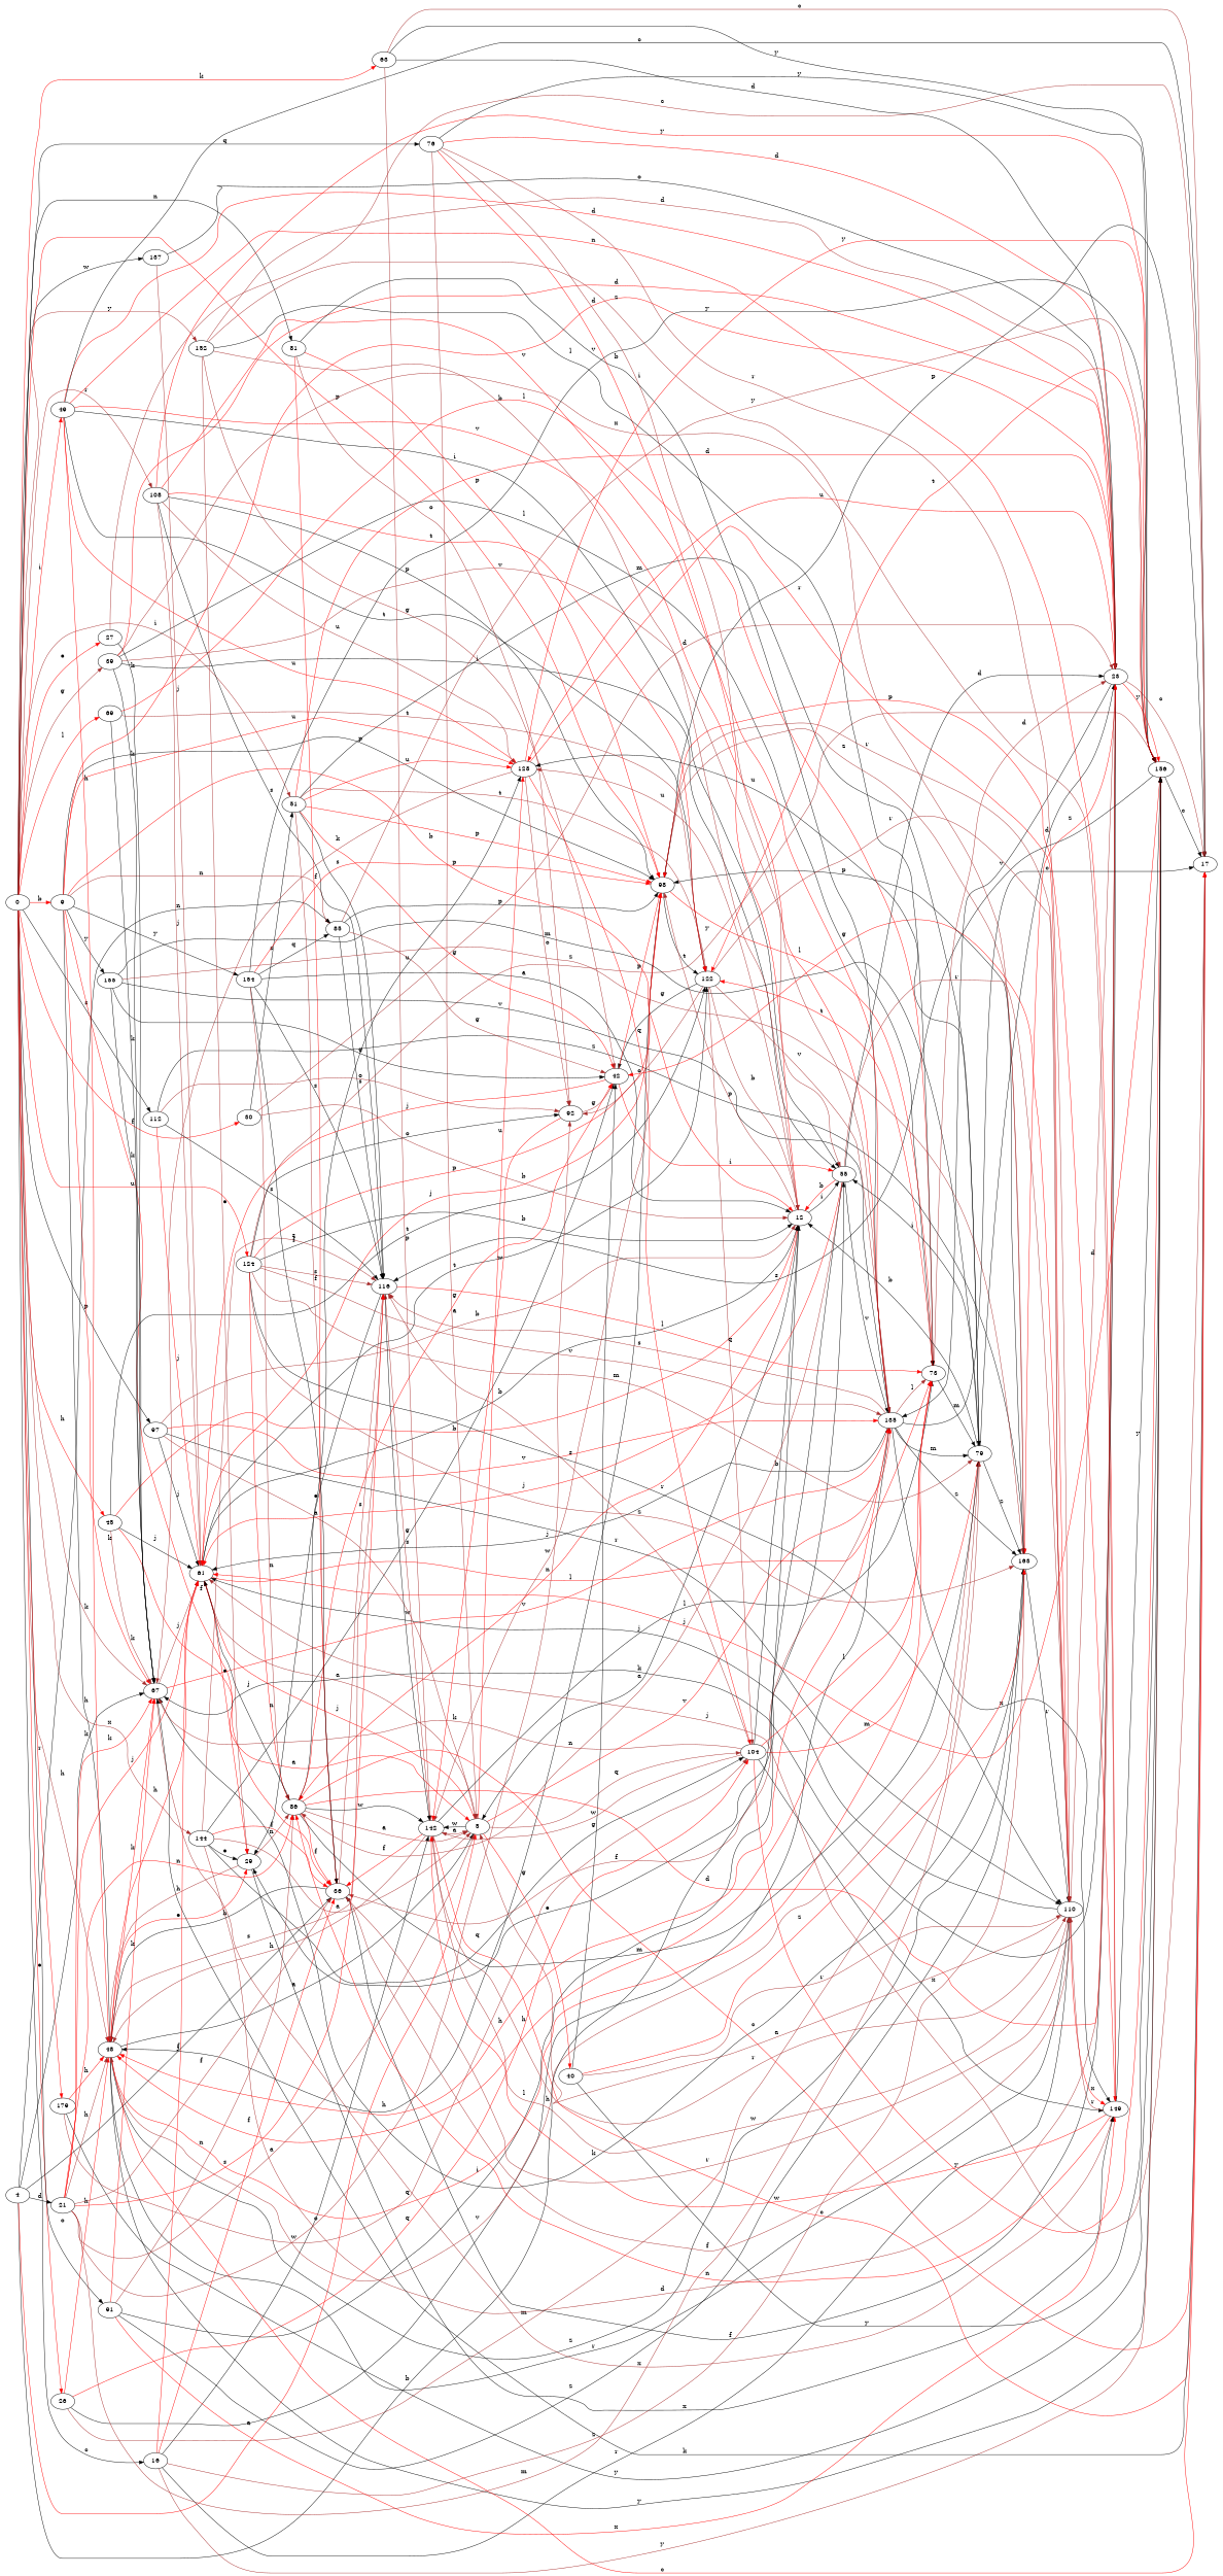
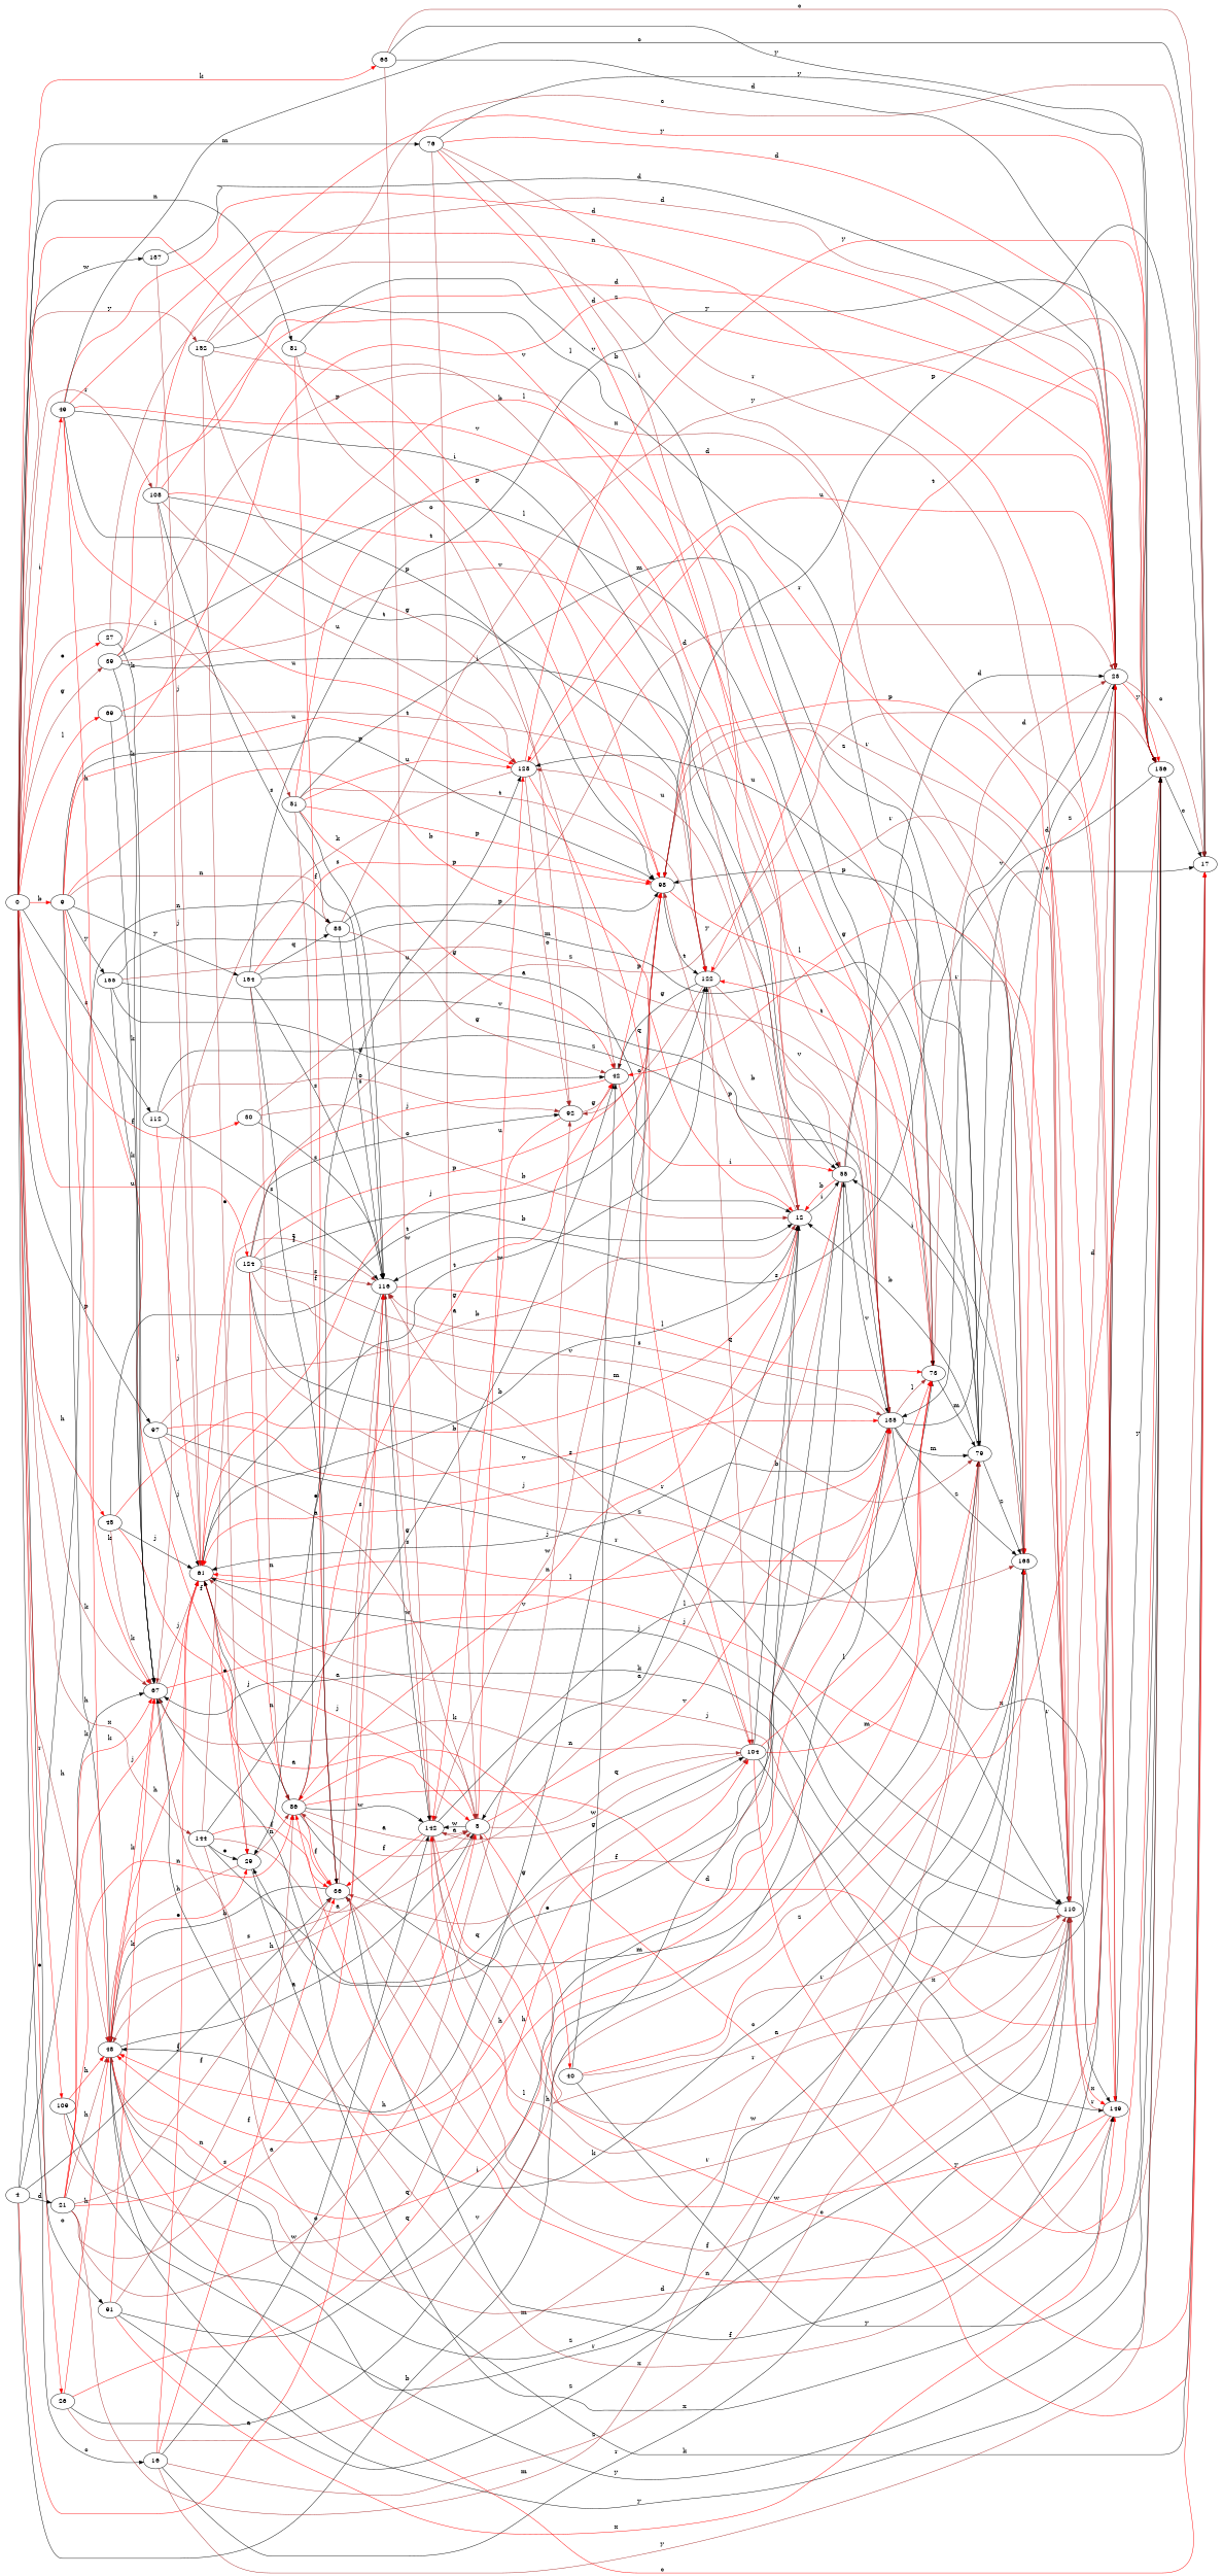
  strict digraph {
    rankdir=LR
    edge [color=black]
    0
    9
    16
    26
    27
    30
    39
    45
    48
    49
    51
    63
    67
    69
    76
    81
    91
    97
    98
    108
-   109 [label=179]
+   109
    112
    124
    137
    144
    152
    12
    36
    85
    128
    23
    154
    155
    61
    142
    110
    156
    163
    104
    135
    79
    17
    116
    55
    149
    73
    5
    122
    29
    42
    92
    86
    4
    21
    40
    0 -> 9 [color=red label=b]
    0 -> 16 [label=c]
    0 -> 26 [color=red label=e]
    0 -> 27 [color=red label=e]
    0 -> 30 [color=red label=f]
    0 -> 39 [color=brown label=g]
    0 -> 45 [color=red label=h]
    0 -> 48 [color=brown label=h]
    0 -> 49 [color=red label=i]
    0 -> 51 [color=brown label=i]
    0 -> 63 [color=red label=k]
    0 -> 67 [color=brown label=k]
    0 -> 69 [color=red label=l]
-   0 -> 76 [label=q]
+   0 -> 76 [label=m]
    0 -> 81 [label=n]
    0 -> 91 [label=o]
    0 -> 97 [label=p]
    0 -> 98 [color=red label=p]
    0 -> 108 [color=brown label=r]
    0 -> 109 [color=red label=r]
    0 -> 112 [label=s]
    0 -> 124 [color=red label=u]
    0 -> 137 [label=w]
    0 -> 144 [color=brown label=x]
    0 -> 152 [color=brown label=y]
    9 -> 48 [label=h]
    9 -> 67 [color=red label=k]
    9 -> 98 [label=p]
    9 -> 12 [color=red label=b]
    9 -> 36 [color=red label=f]
    9 -> 85 [color=brown label=n]
    9 -> 128 [color=red label=u]
    9 -> 23 [color=red label=d]
    9 -> 154 [label=y]
    9 -> 155 [label=y]
    16 -> 36 [color=red label=f]
    16 -> 61 [color=red label=j]
    16 -> 142 [label=w]
    16 -> 110 [label=r]
    16 -> 156 [color=brown label=y]
    16 -> 163 [color=brown label=z]
    26 -> 48 [color=red label=h]
    26 -> 104 [color=red label=q]
    26 -> 135 [label=v]
    26 -> 79 [color=brown label=m]
    27 -> 67 [label=k]
    27 -> 17 [color=brown label=c]
    30 -> 12 [color=brown label=b]
    30 -> 23 [color=brown label=d]
-   30 -> 51 [label=s]
+   30 -> 116 [label=s]
    39 -> 67 [label=k]
    39 -> 23 [color=red label=d]
    39 -> 135 [color=brown label=v]
    39 -> 55 [label=i]
    39 -> 149 [color=brown label=x]
    39 -> 73 [label=l]
    45 -> 67 [color=brown label=k]
    45 -> 12 [color=red label=b]
    45 -> 61 [label=j]
    45 -> 5 [color=red label=a]
    45 -> 122 [label=t]
    48 -> 67 [color=red label=k]
    48 -> 110 [label=r]
    48 -> 156 [label=y]
    48 -> 163 [label=z]
    48 -> 17 [color=red label=c]
    48 -> 116 [color=brown label=s]
    48 -> 73 [color=red label=l]
    48 -> 5 [label=a]
    48 -> 29 [color=red label=e]
    49 -> 48 [color=red label=h]
    49 -> 128 [color=red label=u]
    49 -> 23 [color=red label=d]
    49 -> 135 [color=red label=v]
    49 -> 17 [label=c]
    49 -> 55 [label=i]
    49 -> 149 [color=red label=n]
    49 -> 122 [label=t]
    51 -> 98 [color=red label=p]
    51 -> 36 [color=brown label=f]
    51 -> 128 [color=red label=u]
    51 -> 23 [color=red label=d]
    51 -> 79 [label=m]
    51 -> 116 [label=s]
    51 -> 122 [color=brown label=t]
    51 -> 42 [color=red label=g]
    63 -> 23 [label=d]
-   63 -> 142 [color=brown label=p]
+   63 -> 142 [color=brown label=w]
    63 -> 156 [label=y]
    63 -> 17 [color=brown label=c]
    67 -> 61 [color=brown label=j]
    67 -> 135 [color=red label=v]
    67 -> 149 [color=brown label=x]
    69 -> 67 [label=k]
    69 -> 73 [color=red label=l]
    69 -> 122 [color=brown label=t]
    76 -> 12 [color=red label=b]
    76 -> 23 [color=red label=d]
    76 -> 110 [color=brown label=r]
    76 -> 156 [label=y]
    76 -> 55 [color=brown label=i]
    76 -> 5 [color=brown label=a]
    81 -> 98 [color=red label=p]
    81 -> 36 [color=red label=f]
    81 -> 135 [label=v]
    81 -> 92 [color=brown label=o]
    91 -> 67 [color=red label=k]
    91 -> 163 [label=z]
    91 -> 55 [label=i]
    91 -> 149 [color=red label=x]
    91 -> 86 [color=brown label=n]
    97 -> 12 [color=brown label=b]
    97 -> 61 [label=j]
    97 -> 110 [label=r]
    97 -> 135 [color=red label=v]
    97 -> 5 [color=brown label=a]
    98 -> 48 [label=h]
    98 -> 61 [color=red label=j]
    98 -> 142 [color=brown label=w]
    98 -> 110 [color=brown label=r]
    98 -> 163 [color=brown label=z]
    98 -> 73 [color=red label=l]
    98 -> 122 [label=t]
    108 -> 98 [label=p]
    108 -> 128 [color=brown label=u]
    108 -> 61 [color=brown label=j]
    108 -> 156 [color=red label=y]
    108 -> 135 [color=red label=v]
    108 -> 116 [label=s]
    108 -> 122 [color=red label=t]
    109 -> 48 [color=red label=h]
    109 -> 156 [label=y]
    109 -> 104 [color=brown label=q]
    112 -> 61 [color=red label=j]
    112 -> 163 [label=z]
    112 -> 116 [label=s]
    112 -> 92 [color=brown label=o]
    124 -> 98 [color=red label=p]
    124 -> 12 [label=b]
    124 -> 110 [label=r]
    124 -> 156 [color=brown label=y]
    124 -> 163 [color=brown label=z]
    124 -> 135 [color=brown label=v]
    124 -> 79 [color=brown label=m]
    124 -> 116 [color=brown label=s]
    124 -> 92 [label=o]
    124 -> 86 [color=red label=n]
-   137 -> 23 [label=o]
+   137 -> 23 [label=d]
    137 -> 61 [color=brown label=j]
    144 -> 36 [color=red label=f]
    144 -> 23 [color=brown label=d]
    144 -> 104 [label=q]
    144 -> 116 [color=brown label=s]
    144 -> 5 [color=brown label=a]
    144 -> 29 [label=e]
    144 -> 42 [label=g]
    152 -> 12 [color=brown label=b]
    152 -> 23 [color=brown label=d]
    152 -> 163 [color=brown label=z]
    152 -> 73 [label=l]
    152 -> 29 [color=brown label=e]
    152 -> 42 [color=brown label=g]
    12 -> 98 [color=brown label=p]
    12 -> 128 [color=brown label=u]
    12 -> 55 [label=i]
    12 -> 5 [label=a]
    12 -> 86 [color=red label=n]
    36 -> 48 [label=h]
    36 -> 110 [color=brown label=r]
    36 -> 116 [color=brown label=s]
    85 -> 98 [label=p]
    85 -> 156 [color=brown label=y]
    85 -> 116 [label=s]
    85 -> 42 [color=brown label=g]
    128 -> 67 [color=brown label=k]
    128 -> 110 [color=red label=r]
    128 -> 156 [color=red label=y]
    128 -> 104 [color=red label=q]
    128 -> 92 [color=brown label=o]
    23 -> 67 [label=k]
    23 -> 36 [label=f]
    23 -> 128 [color=red label=u]
    23 -> 156 [color=red label=y]
    23 -> 163 [color=red label=z]
    23 -> 135 [label=v]
    23 -> 17 [color=brown label=c]
    154 -> 98 [color=red label=p]
    154 -> 12 [label=a]
    154 -> 36 [label=f]
    154 -> 85 [label=q]
    154 -> 156 [label=y]
    154 -> 116 [label=s]
    154 -> 86 [color=brown label=n]
    155 -> 67 [label=k]
    155 -> 163 [color=brown label=z]
    155 -> 135 [label=v]
    155 -> 79 [label=m]
    155 -> 42 [label=g]
    61 -> 48 [color=red label=h]
    61 -> 12 [label=b]
    61 -> 73 [color=red label=l]
    61 -> 5 [color=brown label=a]
    61 -> 122 [label=t]
    61 -> 29 [color=red label=e]
    142 -> 48 [color=brown label=h]
    142 -> 36 [color=red label=f]
    142 -> 110 [color=brown label=r]
    142 -> 17 [color=red label=c]
    142 -> 116 [color=brown label=s]
    142 -> 73 [label=l]
    142 -> 5 [color=brown label=a]
    110 -> 36 [color=brown label=f]
    110 -> 23 [color=brown label=d]
    110 -> 61 [label=j]
    110 -> 142 [color=brown label=w]
    110 -> 149 [color=red label=x]
    110 -> 5 [color=brown label=a]
    110 -> 42 [color=red label=g]
    156 -> 61 [color=red label=j]
    156 -> 17 [label=c]
    156 -> 116 [label=s]
    156 -> 122 [color=red label=t]
    163 -> 67 [label=k]
    163 -> 98 [label=p]
    163 -> 110 [label=r]
    104 -> 67 [color=brown label=k]
    104 -> 12 [label=b]
    104 -> 142 [color=brown label=w]
    104 -> 156 [color=red label=y]
    104 -> 79 [color=red label=m]
    104 -> 116 [color=brown label=s]
    104 -> 149 [label=x]
    104 -> 73 [color=red label=l]
    135 -> 48 [color=red label=h]
    135 -> 36 [color=brown label=f]
    135 -> 61 [label=j]
    135 -> 163 [label=z]
    135 -> 79 [label=m]
    135 -> 17 [label=c]
    135 -> 116 [color=brown label=s]
    135 -> 149 [label=x]
    135 -> 73 [color=brown label=l]
    79 -> 48 [color=brown label=h]
    79 -> 12 [label=b]
    79 -> 128 [label=u]
    79 -> 23 [label=d]
    79 -> 163 [label=z]
    79 -> 55 [label=i]
    17 -> 67 [label=k]
    17 -> 98 [label=p]
    17 -> 61 [color=brown label=j]
    116 -> 142 [label=w]
    116 -> 73 [color=red label=l]
    116 -> 29 [label=e]
    55 -> 12 [color=red label=b]
    55 -> 23 [label=d]
    55 -> 61 [color=red label=j]
    55 -> 110 [color=brown label=r]
    55 -> 135 [label=v]
    55 -> 29 [label=e]
    55 -> 86 [color=brown label=n]
    149 -> 98 [color=red label=p]
    149 -> 142 [color=red label=w]
    149 -> 110 [color=brown label=r]
    149 -> 156 [label=y]
    149 -> 86 [color=red label=n]
    73 -> 48 [color=red label=h]
    73 -> 23 [color=brown label=d]
    73 -> 79 [label=m]
    73 -> 122 [color=red label=t]
    5 -> 128 [color=red label=u]
    5 -> 61 [color=red label=j]
    5 -> 142 [label=w]
    5 -> 104 [color=brown label=q]
    5 -> 135 [color=red label=v]
    5 -> 40 [color=red label=g]
    122 -> 12 [color=brown label=b]
    122 -> 110 [color=brown label=r]
    122 -> 104 [color=brown label=q]
    122 -> 135 [color=brown label=v]
    122 -> 42 [label=g]
    122 -> 92 [color=brown label=o]
    29 -> 48 [color=brown label=h]
    29 -> 149 [label=x]
    29 -> 86 [color=brown label=n]
    42 -> 98 [color=red label=p]
    42 -> 61 [color=red label=j]
    42 -> 55 [color=red label=i]
    92 -> 142 [color=red label=w]
    92 -> 42 [color=brown label=g]
    86 -> 36 [color=red label=f]
    86 -> 128 [label=u]
    86 -> 23 [color=red label=d]
    86 -> 61 [label=j]
    86 -> 142 [label=w]
    86 -> 79 [label=m]
    86 -> 17 [color=red label=c]
    86 -> 5 [color=brown label=a]
    86 -> 42 [color=red label=g]
    4 -> 67 [label=k]
    4 -> 12 [label=b]
    4 -> 36 [label=f]
    4 -> 85 [label=n]
    4 -> 5 [color=red label=a]
    4 -> 21 [label=d]
    21 -> 48 [color=brown label=h]
    21 -> 67 [color=red label=k]
    21 -> 36 [color=brown label=f]
    21 -> 61 [color=red label=j]
    21 -> 79 [color=brown label=m]
    21 -> 116 [color=red label=s]
    21 -> 5 [color=brown label=a]
    21 -> 92 [color=brown label=o]
    21 -> 86 [color=red label=n]
    40 -> 110 [color=brown label=r]
    40 -> 156 [label=y]
    40 -> 163 [color=red label=z]
    40 -> 42 [label=g]
  }
